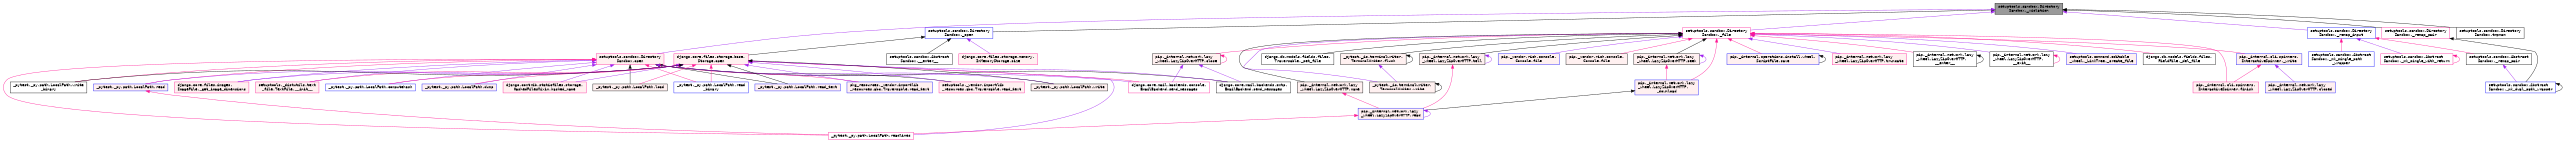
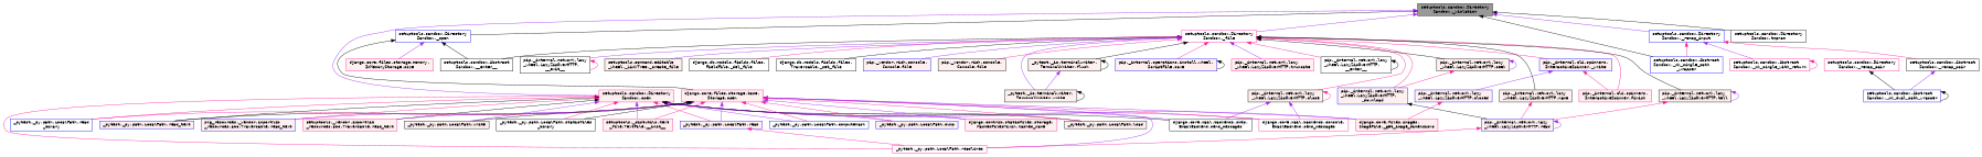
  digraph {
    fontname="DejaVu Sans Mono"
    rankdir=TB
    node [color=black fillcolor="#FFF0F0" fontname="DejaVu Sans Mono" fontsize=10 shape=box style=filled]
    edge [color=purple dir=back fontname="DejaVu Sans Mono" fontsize=10 labelfontname=Helvetica labelfontsize=10 style=solid]
    n1 [fillcolor=grey60 fontcolor=black height=0.2 label="setuptools.sandbox.Directory\lSandbox._violation" width=0.4]
    n2 [color=deeppink fillcolor=white height=0.2 label="setuptools.sandbox.Directory\lSandbox._file" width=0.4]
    n3 [color=blue fillcolor=white height=0.2 label="setuptools.sandbox.Directory\lSandbox._open" width=0.4]
    n4 [color=blue fillcolor=white height=0.2 label="setuptools.sandbox.Directory\lSandbox._remap_input" width=0.4]
    n5 [color=deeppink fillcolor=white height=0.2 label="setuptools.sandbox.Directory\lSandbox._remap_pair" width=0.4]
    n6 [color=deeppink height=0.2 label="setuptools.sandbox.Directory\lSandbox.open" width=0.4]
    n7 [fillcolor=white height=0.2 label="setuptools.sandbox.Directory\lSandbox.tmpnam" width=0.4]
    n8 [fillcolor=white height=0.2 label="pip._internal.network.lazy\l_wheel.LazyZipOverHTTP.\l__enter__" width=0.4]
    n9 [fillcolor=white height=0.2 label="setuptools.sandbox.Abstract\lSandbox.__enter__" width=0.4]
    n10 [fillcolor=white height=0.2 label="pip._internal.network.lazy\l_wheel.LazyZipOverHTTP.\l__exit__" width=0.4]
-   n11 [color=blue height=0.2 label="setuptools.command.editable\l_wheel._LinkTree._create_file" width=0.4]
+   n11 [height=0.2 label="setuptools.command.editable\l_wheel._LinkTree._create_file" width=0.4]
    n12 [fillcolor=white height=0.2 label="django.db.models.fields.files.\lFieldFile._del_file" width=0.4]
    n13 [color=blue height=0.2 label="pip._internal.network.lazy\l_wheel.LazyZipOverHTTP.\l_download" width=0.4]
    n14 [fillcolor=white height=0.2 label="django.db.models.fields.files.\lTraversable._set_file" width=0.4]
    n15 [color=blue height=0.2 label="pip._internal.cli.spinners.\lInteractiveSpinner._write" width=0.4]
    n16 [color=deeppink height=0.2 label="pip._internal.cli.spinners.\lInteractiveSpinner.finish" width=0.4]
    n17 [height=0.2 label="pip._internal.network.lazy\l_wheel.LazyZipOverHTTP.close" width=0.4]
    n18 [color=blue height=0.2 label="pip._vendor.rich.console.\lConsole.file" width=0.4]
    n19 [height=0.2 label="pip._vendor.rich.console.\lConsole.file" width=0.4]
    n20 [height=0.2 label="_pytest._io.terminalwriter.\lTerminalWriter.flush" width=0.4]
    n21 [height=0.2 label="_pytest._io.terminalwriter.\lTerminalWriter.write" width=0.4]
    n22 [height=0.2 label="pip._internal.network.lazy\l_wheel.LazyZipOverHTTP.name" width=0.4]
    n23 [color=blue height=0.2 label="pip._internal.operations.install.wheel.\lScriptFile.save" width=0.4]
    n24 [height=0.2 label="pip._internal.network.lazy\l_wheel.LazyZipOverHTTP.seek" width=0.4]
    n25 [height=0.2 label="pip._internal.network.lazy\l_wheel.LazyZipOverHTTP.tell" width=0.4]
    n26 [color=deeppink height=0.2 label="pip._internal.network.lazy\l_wheel.LazyZipOverHTTP.truncate" width=0.4]
    n27 [color=deeppink height=0.2 label="django.core.files.storage.base.\lStorage.open" width=0.4]
    n28 [color=deeppink height=0.2 label="django.core.files.storage.memory.\lInMemoryStorage.size" width=0.4]
    n29 [color=blue fillcolor=white height=0.2 label="setuptools.sandbox.Abstract\lSandbox._mk_single_path\l_wrapper" width=0.4]
    n30 [color=deeppink fillcolor=white height=0.2 label="setuptools.sandbox.Abstract\lSandbox._mk_single_with_return" width=0.4]
    n31 [fillcolor=white height=0.2 label="setuptools.sandbox.Abstract\lSandbox._remap_pair" width=0.4]
    n32 [color=blue fillcolor=white height=0.2 label="setuptools.sandbox.Abstract\lSandbox._mk_dual_path_wrapper" width=0.4]
    n33 [color=deeppink fillcolor=white height=0.2 label="_pytest._py.path.LocalPath.readlines" width=0.4]
    n34 [color=deeppink fillcolor=white height=0.2 label="django.core.mail.backends.console.\lEmailBackend.send_messages" width=0.4]
    n35 [fillcolor=white height=0.2 label="django.core.mail.backends.smtp.\lEmailBackend.send_messages" width=0.4]
    n36 [color=deeppink height=0.2 label="django.core.files.images.\lImageFile._get_image_dimensions" width=0.4]
    n37 [color=deeppink height=0.2 label="setuptools._distutils.text\l_file.TextFile.__init__" width=0.4]
    n38 [color=blue fillcolor=white height=0.2 label="_pytest._py.path.LocalPath.computehash" width=0.4]
    n39 [color=blue height=0.2 label="_pytest._py.path.LocalPath.dump" width=0.4]
    n40 [color=deeppink height=0.2 label="django.contrib.staticfiles.storage.\lHashedFilesMixin.hashed_name" width=0.4]
    n41 [height=0.2 label="_pytest._py.path.LocalPath.load" width=0.4]
    n42 [color=blue height=0.2 label="_pytest._py.path.LocalPath.read" width=0.4]
    n43 [color=blue fillcolor=white height=0.2 label="_pytest._py.path.LocalPath.read\l_binary" width=0.4]
    n44 [color=blue height=0.2 label="_pytest._py.path.LocalPath.read_text" width=0.4]
    n45 [color=blue height=0.2 label="pkg_resources._vendor.importlib\l_resources.abc.Traversable.read_text" width=0.4]
    n46 [color=deeppink height=0.2 label="setuptools._vendor.importlib\l_resources.abc.Traversable.read_text" width=0.4]
    n47 [height=0.2 label="_pytest._py.path.LocalPath.write" width=0.4]
-   n48 [fillcolor=white height=0.2 label="_pytest._py.path.LocalPath.write\l_binary" width=0.4]
+   n48 [fillcolor=white height=0.2 label="_pytest._py.path.LocalPath.staticfiles\l_binary" width=0.4]
    n49 [color=blue height=0.2 label="pip._internal.network.lazy\l_wheel.LazyZipOverHTTP.read" width=0.4]
    n50 [color=blue height=0.2 label="pip._internal.network.lazy\l_wheel.LazyZipOverHTTP.closed" width=0.4]
    n1 -> n2
    n1 -> n3 [color=black]
    n1 -> n4
-   n1 -> n5 [color=black]
+   n1 -> n29 [color=black]
    n1 -> n6
    n1 -> n7 [color=black]
    n2 -> n8 [color=deeppink]
+   n2 -> n9 [color=black]
    n2 -> n10
    n2 -> n11
    n2 -> n12 [color=deeppink]
    n2 -> n13 [color=deeppink]
    n2 -> n14 [color=black]
    n2 -> n15 [color=deeppink]
    n2 -> n16 [color=deeppink]
    n2 -> n17 [color=deeppink]
    n2 -> n18
    n2 -> n19 [color=deeppink]
    n2 -> n20 [color=black]
    n2 -> n21
    n2 -> n22 [color=black]
    n2 -> n23 [color=deeppink]
    n2 -> n24 [color=black]
    n2 -> n25 [color=black]
    n2 -> n26
    n3 -> n9 [color=black]
    n3 -> n27 [color=black]
    n3 -> n28
    n4 -> n29 [color=deeppink]
    n4 -> n30
    n4 -> n31 [color=deeppink]
    n5 -> n32 [color=black]
    n6 -> n33 [color=deeppink]
    n6 -> n34
    n6 -> n35 [color=black]
    n6 -> n36
    n6 -> n37
    n6 -> n38
    n6 -> n39
    n6 -> n40
    n6 -> n41 [color=black]
    n6 -> n42 [color=deeppink]
    n6 -> n43 [color=deeppink]
    n6 -> n44 [color=black]
    n6 -> n45 [color=deeppink]
    n6 -> n46 [color=black]
    n6 -> n47
    n6 -> n48 [color=deeppink]
    n8 -> n8 [color=black]
    n10 -> n10 [color=deeppink]
    n13 -> n49 [color=black]
    n15 -> n16 [color=deeppink]
    n15 -> n50
    n17 -> n17 [color=deeppink]
    n17 -> n34
    n17 -> n35
    n20 -> n20 [color=black]
    n20 -> n21
    n21 -> n21 [color=black]
    n22 -> n49 [color=deeppink]
    n23 -> n23 [color=black]
    n24 -> n13 [color=deeppink]
    n24 -> n24
    n25 -> n25
    n25 -> n49 [color=deeppink]
    n27 -> n33
    n27 -> n34 [color=deeppink]
    n27 -> n35
    n27 -> n36
    n27 -> n37 [color=deeppink]
    n27 -> n38 [color=deeppink]
    n27 -> n39 [color=deeppink]
    n27 -> n40
    n27 -> n41 [color=deeppink]
    n27 -> n42
    n27 -> n43 [color=deeppink]
    n27 -> n44 [color=black]
    n27 -> n45
    n27 -> n46
    n27 -> n47 [color=black]
    n27 -> n48 [color=black]
    n30 -> n30 [color=deeppink]
    n31 -> n32
    n32 -> n32 [color=black]
    n42 -> n33 [color=deeppink]
    n49 -> n33 [color=deeppink]
    n49 -> n49
+   n50 -> n36 [color=deeppink]
  }
